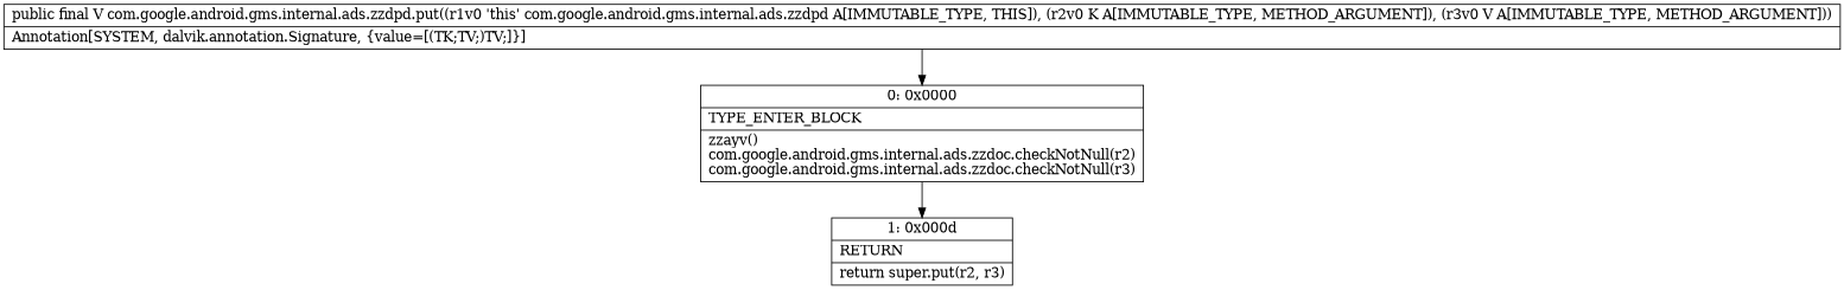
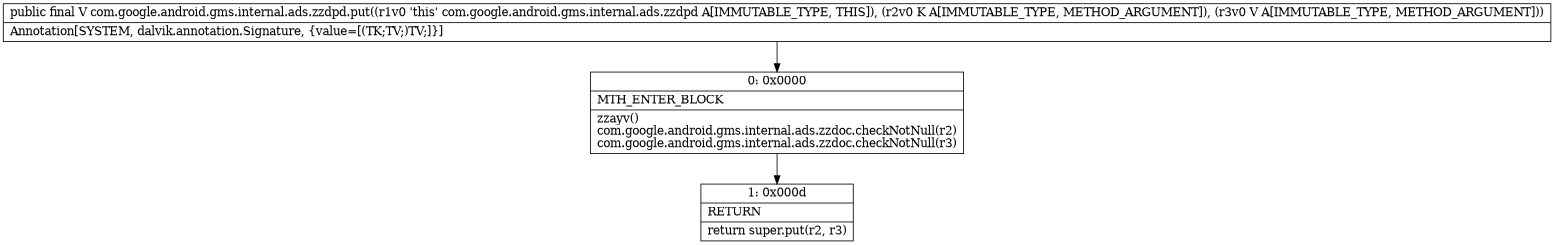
  digraph {
    node [shape=record]
-   n1 [label="{0\:\ 0x0000|TYPE_ENTER_BLOCK\l|zzayv()\lcom.google.android.gms.internal.ads.zzdoc.checkNotNull(r2)\lcom.google.android.gms.internal.ads.zzdoc.checkNotNull(r3)\l}"]
+   n1 [label="{0\:\ 0x0000|MTH_ENTER_BLOCK\l|zzayv()\lcom.google.android.gms.internal.ads.zzdoc.checkNotNull(r2)\lcom.google.android.gms.internal.ads.zzdoc.checkNotNull(r3)\l}"]
    n2 [label="{1\:\ 0x000d|RETURN\l|return super.put(r2, r3)\l}"]
    n3 [label="{public final V com.google.android.gms.internal.ads.zzdpd.put((r1v0 'this' com.google.android.gms.internal.ads.zzdpd A[IMMUTABLE_TYPE, THIS]), (r2v0 K A[IMMUTABLE_TYPE, METHOD_ARGUMENT]), (r3v0 V A[IMMUTABLE_TYPE, METHOD_ARGUMENT]))  | Annotation[SYSTEM, dalvik.annotation.Signature, \{value=[(TK;TV;)TV;]\}]\l}"]
    n1 -> n2
    n3 -> n1
  }
